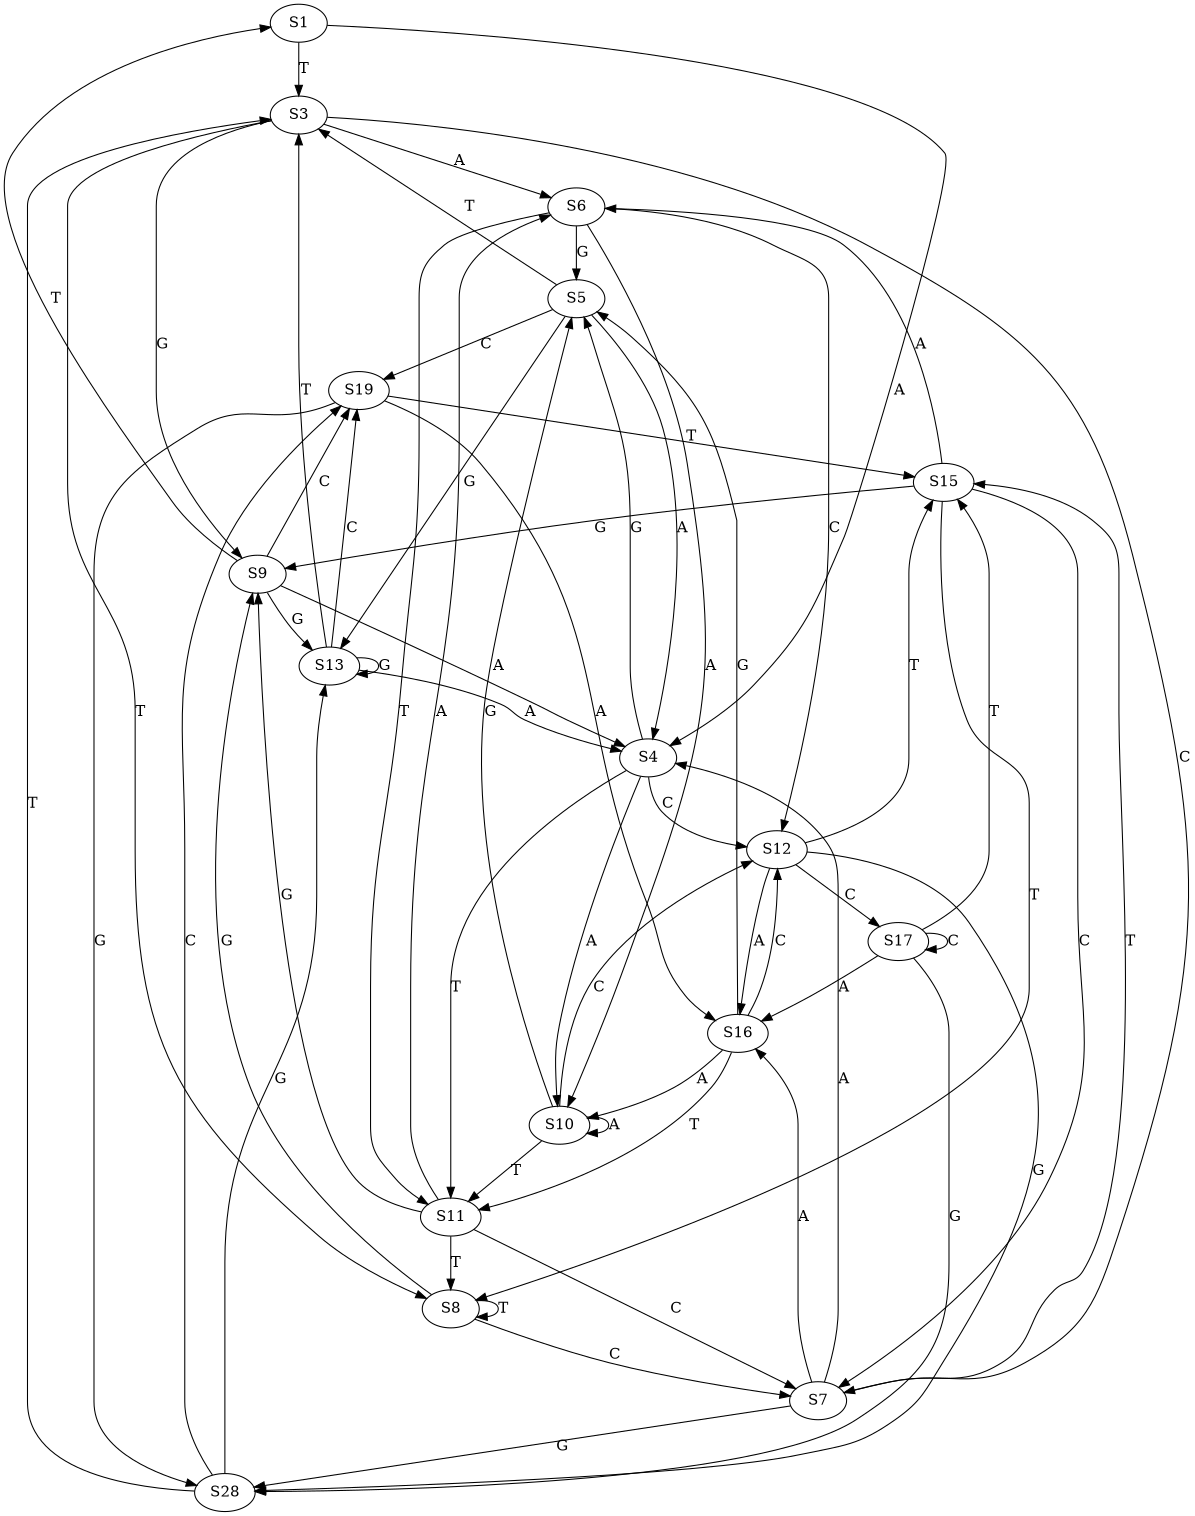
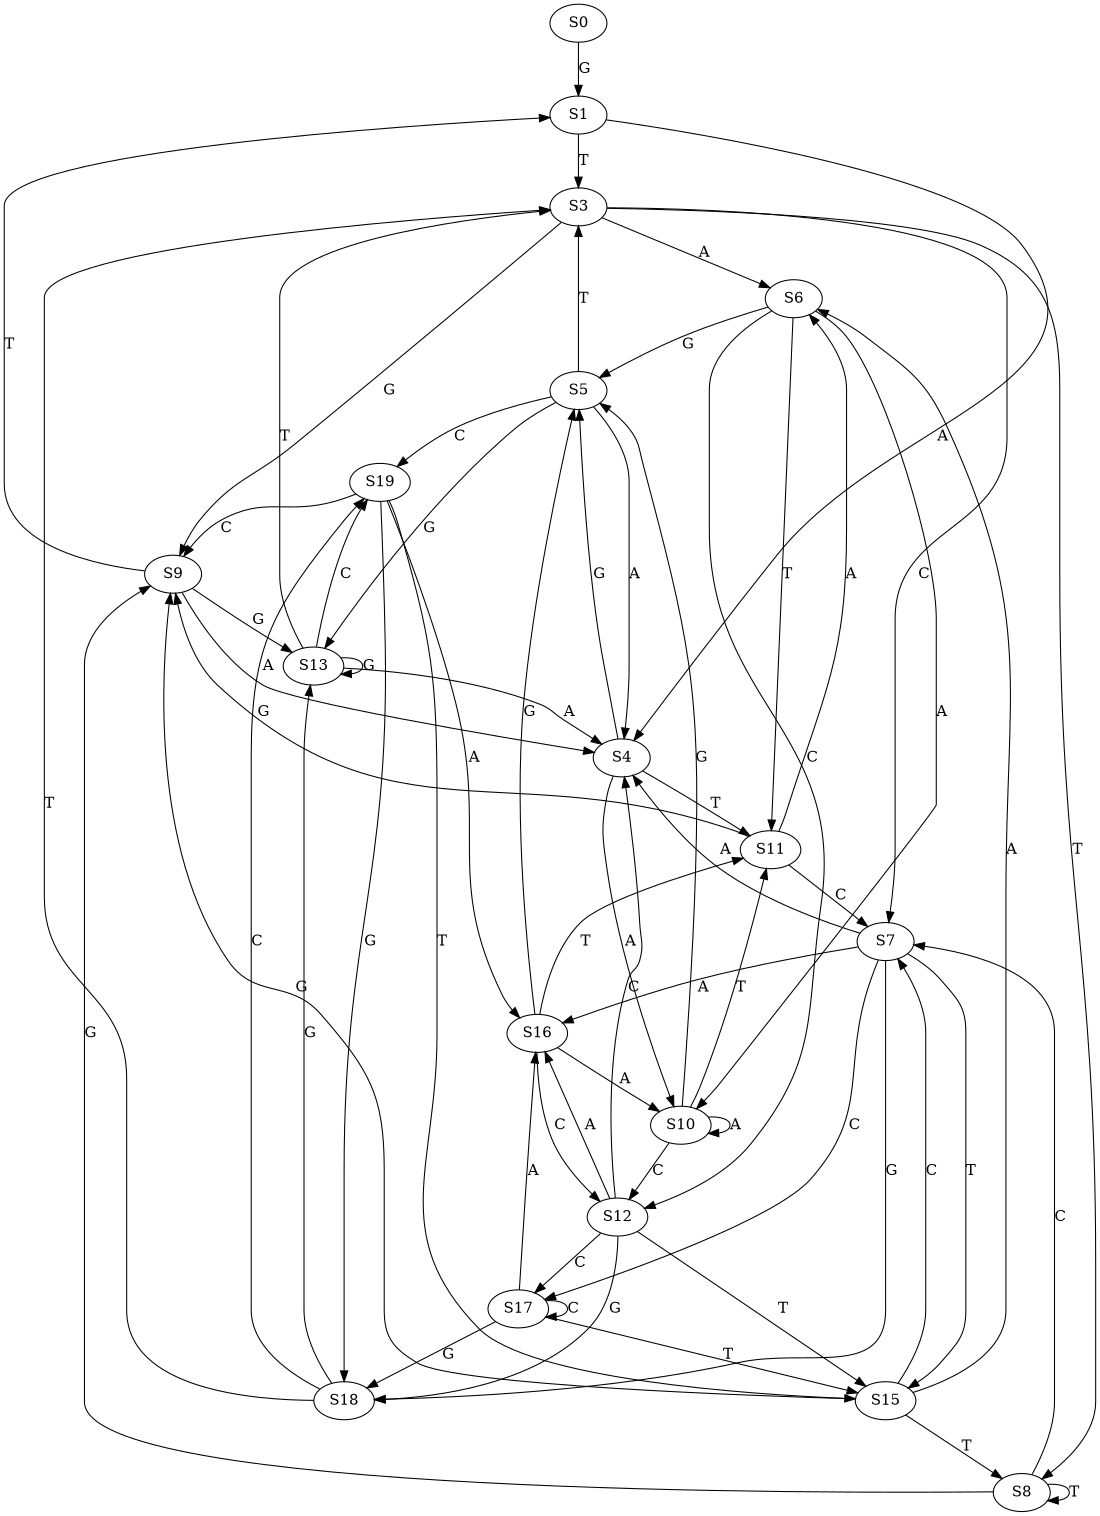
  strict digraph {
+   S0
    S1
    S3
    S4
    S6
    S7
    S8
    S9
    S5
    S10
    S11
    S12
    S13
    n14 [label=S19]
    S15
    S16
    S17
-   S18 [label=S28]
+   S18
+   S0 -> S1 [label=G]
    S1 -> S3 [label=T]
    S1 -> S4 [label=A]
    S3 -> S6 [label=A]
    S3 -> S7 [label=C]
    S3 -> S8 [label=T]
    S3 -> S9 [label=G]
    S4 -> S5 [label=G]
    S4 -> S10 [label=A]
    S4 -> S11 [label=T]
-   S4 -> S12 [label=C]
+   S12 -> S4 [label=C]
    S6 -> S5 [label=G]
    S6 -> S10 [label=A]
    S6 -> S11 [label=T]
    S6 -> S12 [label=C]
    S7 -> S4 [label=A]
    S7 -> S15 [label=T]
    S7 -> S16 [label=A]
+   S7 -> S17 [label=C]
    S7 -> S18 [label=G]
    S8 -> S7 [label=C]
    S8 -> S8 [label=T]
    S8 -> S9 [label=G]
    S9 -> S1 [label=T]
    S9 -> S4 [label=A]
    S9 -> S13 [label=G]
-   S9 -> n14 [label=C]
+   n14 -> S9 [label=C]
    S5 -> S3 [label=T]
    S5 -> S4 [label=A]
    S5 -> S13 [label=G]
    S5 -> n14 [label=C]
    S10 -> S5 [label=G]
    S10 -> S10 [label=A]
    S10 -> S11 [label=T]
    S10 -> S12 [label=C]
    S11 -> S6 [label=A]
    S11 -> S7 [label=C]
-   S11 -> S8 [label=T]
    S11 -> S9 [label=G]
    S12 -> S15 [label=T]
    S12 -> S16 [label=A]
    S12 -> S17 [label=C]
    S12 -> S18 [label=G]
    S13 -> S3 [label=T]
    S13 -> S4 [label=A]
    S13 -> S13 [label=G]
    S13 -> n14 [label=C]
    n14 -> S15 [label=T]
    n14 -> S16 [label=A]
    n14 -> S18 [label=G]
    S15 -> S6 [label=A]
    S15 -> S7 [label=C]
    S15 -> S8 [label=T]
    S15 -> S9 [label=G]
    S16 -> S5 [label=G]
    S16 -> S10 [label=A]
    S16 -> S11 [label=T]
    S16 -> S12 [label=C]
    S17 -> S15 [label=T]
    S17 -> S16 [label=A]
    S17 -> S17 [label=C]
    S17 -> S18 [label=G]
    S18 -> S3 [label=T]
    S18 -> S13 [label=G]
    S18 -> n14 [label=C]
  }
